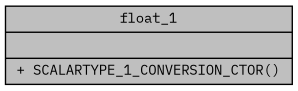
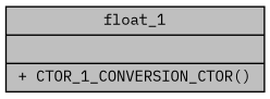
  digraph {
    fontname="IBM Plex Mono"
-   n1 [color=black fillcolor=grey75 fontcolor=black fontname="IBM Plex Mono" fontsize=10 height=0.2 label="{float_1\n||+ SCALARTYPE_1_CONVERSION_CTOR()\l}" shape=record style=filled width=0.4]
+   n1 [color=black fillcolor=grey75 fontcolor=black fontname="IBM Plex Mono" fontsize=10 height=0.2 label="{float_1\n||+ CTOR_1_CONVERSION_CTOR()\l}" shape=record style=filled width=0.4]
  }
